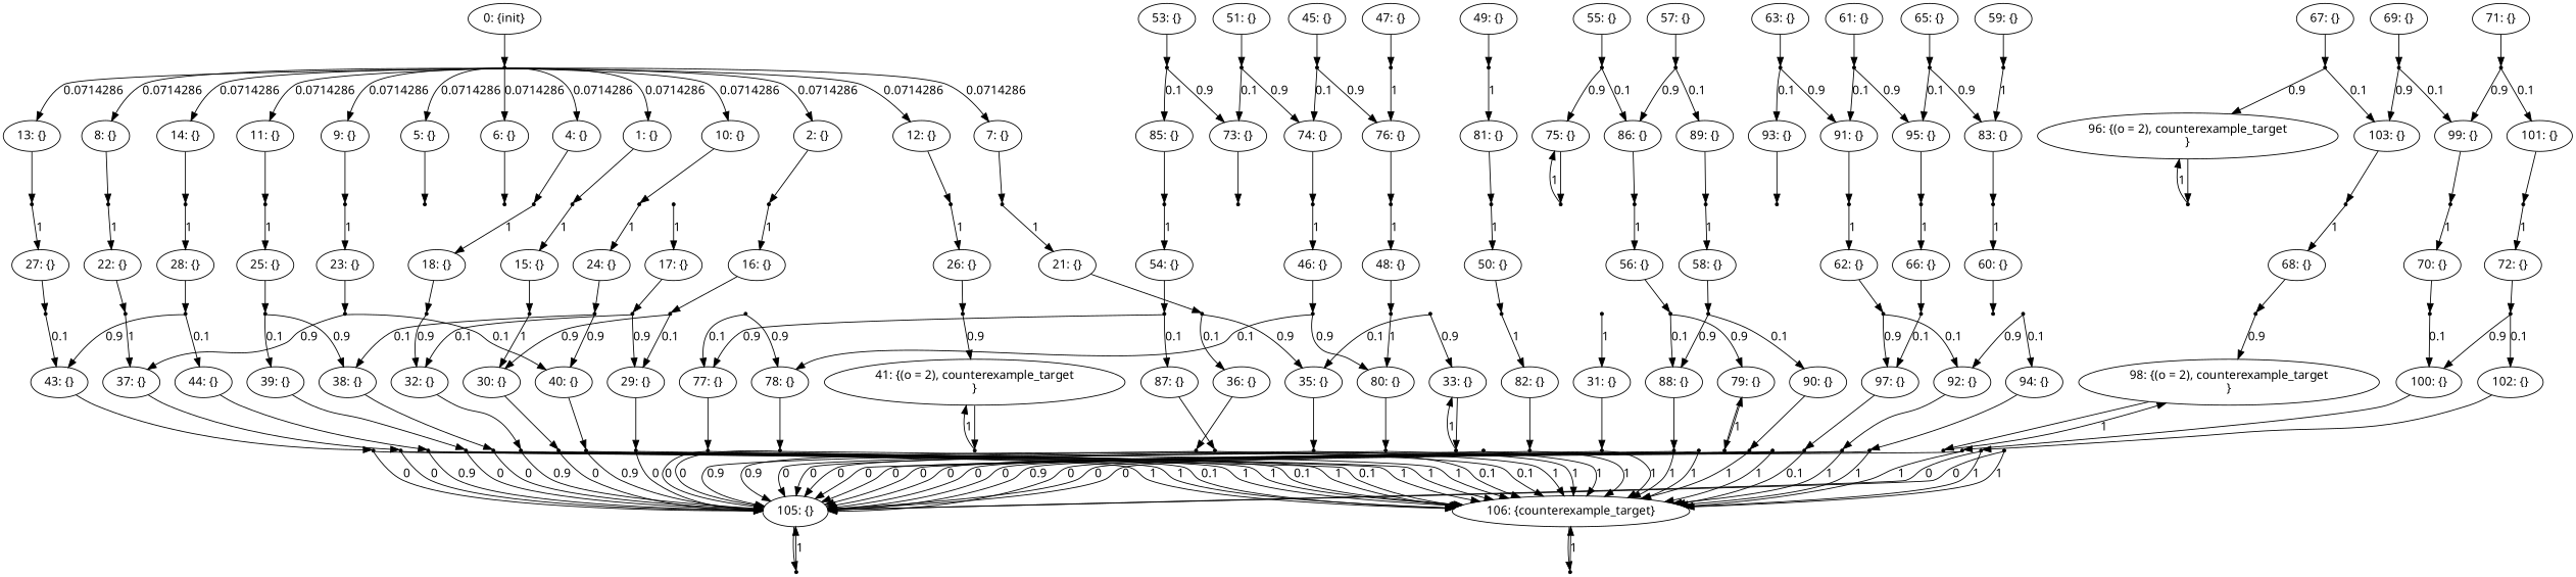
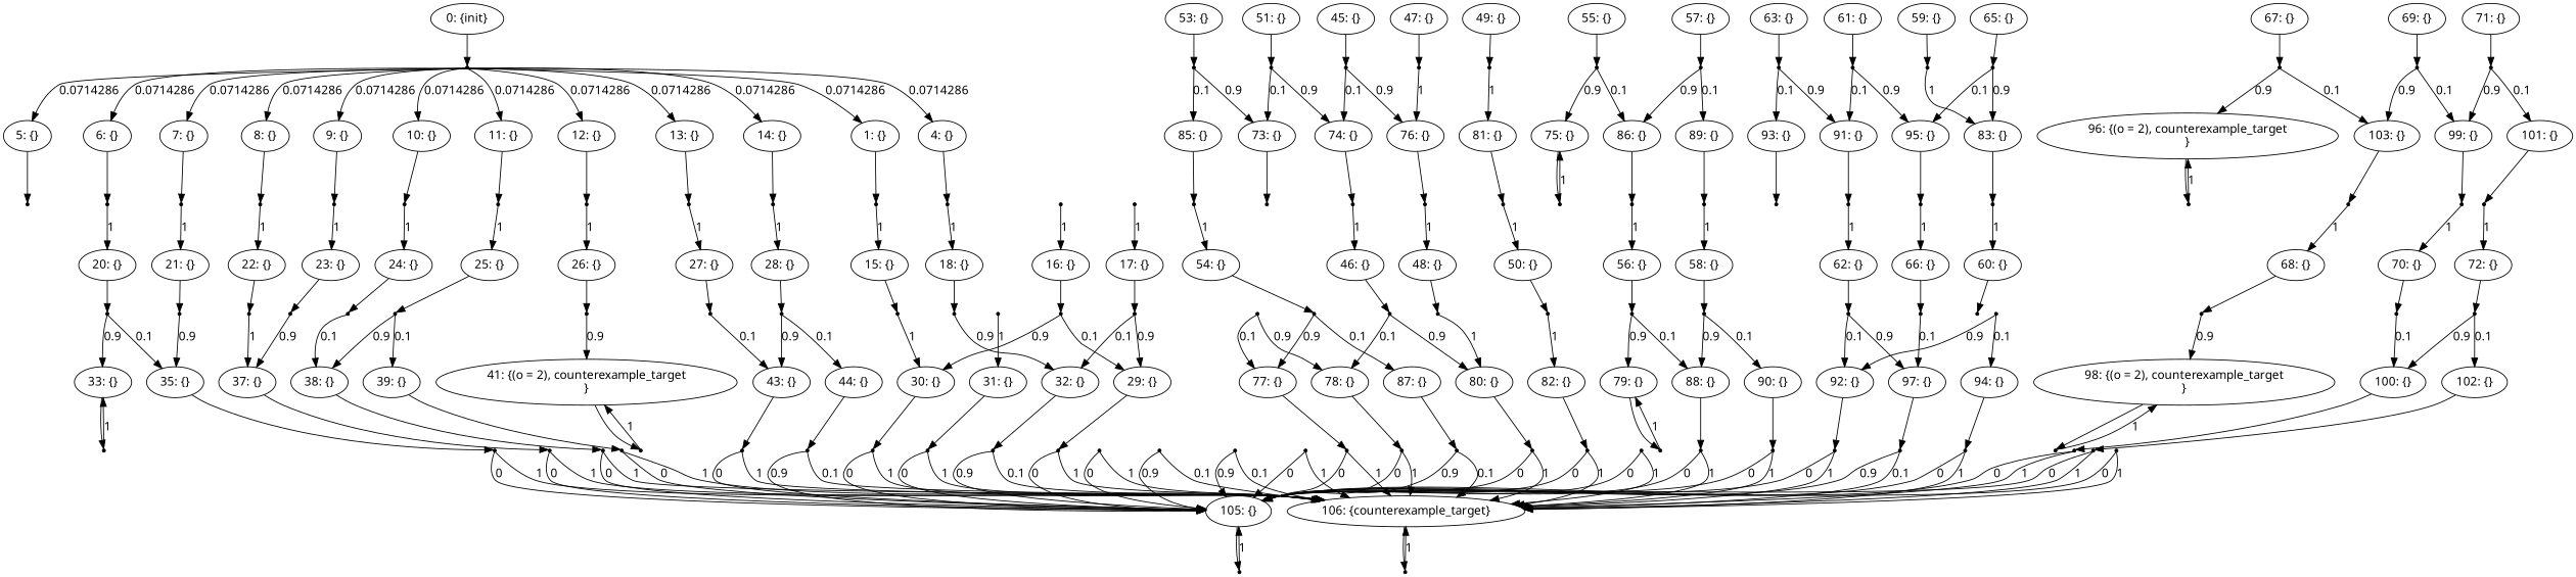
  digraph {
    fontname="Noto Sans"
    node [fontname="Noto Sans" shape=point]
    edge [fontname="Noto Sans"]
    n1 [label="0: {init}" shape=""]
    "0c0"
    n3 [label="1: {}" shape=""]
-   n4 [label="2: {}" shape=""]
    n5 [label="4: {}" shape=""]
    n6 [label="5: {}" shape=""]
    n7 [label="6: {}" shape=""]
    n8 [label="7: {}" shape=""]
    n9 [label="8: {}" shape=""]
    n10 [label="9: {}" shape=""]
    n11 [label="10: {}" shape=""]
    n12 [label="11: {}" shape=""]
    n13 [label="12: {}" shape=""]
    n14 [label="13: {}" shape=""]
    n15 [label="14: {}" shape=""]
    "1c0"
    n17 [label="15: {}" shape=""]
    "2c0"
    n19 [label="16: {}" shape=""]
    "3c0"
    n21 [label="17: {}" shape=""]
    "4c0"
    n23 [label="18: {}" shape=""]
    "5c0"
    "6c0"
+   n26 [label="20: {}" shape=""]
    "7c0"
    n28 [label="21: {}" shape=""]
    "8c0"
    n30 [label="22: {}" shape=""]
    "9c0"
    n32 [label="23: {}" shape=""]
    "10c0"
    n34 [label="24: {}" shape=""]
    "11c0"
    n36 [label="25: {}" shape=""]
    "12c0"
    n38 [label="26: {}" shape=""]
    "13c0"
    n40 [label="27: {}" shape=""]
    "14c0"
    n42 [label="28: {}" shape=""]
    "15c0"
    n44 [label="30: {}" shape=""]
    "16c0"
    n46 [label="29: {}" shape=""]
    "17c0"
    n48 [label="32: {}" shape=""]
    "18c0"
    "19c0"
    n51 [label="31: {}" shape=""]
    "20c0"
    n53 [label="33: {}" shape=""]
    n54 [label="35: {}" shape=""]
    "21c0"
-   n56 [label="36: {}" shape=""]
    "22c0"
    n58 [label="37: {}" shape=""]
    "23c0"
-   n60 [label="40: {}" shape=""]
    "24c0"
    n62 [label="38: {}" shape=""]
    "25c0"
    n64 [label="39: {}" shape=""]
    "26c0"
    n66 [label="41: {(o = 2), counterexample_target\n}" shape=""]
    "27c0"
    n68 [label="43: {}" shape=""]
    "28c0"
    n70 [label="44: {}" shape=""]
    "29c0"
    n72 [label="105: {}" shape=""]
    n73 [label="106: {counterexample_target}" shape=""]
    "30c0"
    "31c0"
    "32c0"
    "33c0"
    "34c0"
    "35c0"
    "36c0"
    "37c0"
    "38c0"
    "39c0"
    "40c0"
    "41c0"
    "42c0"
    "43c0"
    "44c0"
    n89 [label="45: {}" shape=""]
    "45c0"
    n91 [label="74: {}" shape=""]
    n92 [label="76: {}" shape=""]
    n93 [label="46: {}" shape=""]
    "46c0"
    n95 [label="78: {}" shape=""]
    n96 [label="80: {}" shape=""]
    n97 [label="47: {}" shape=""]
    "47c0"
    n99 [label="48: {}" shape=""]
    "48c0"
    n101 [label="49: {}" shape=""]
    "49c0"
    n103 [label="81: {}" shape=""]
    n104 [label="50: {}" shape=""]
    "50c0"
    n106 [label="82: {}" shape=""]
    n107 [label="51: {}" shape=""]
    "51c0"
    n109 [label="73: {}" shape=""]
    "52c0"
    n111 [label="77: {}" shape=""]
    n112 [label="53: {}" shape=""]
    "53c0"
    n114 [label="85: {}" shape=""]
    n115 [label="54: {}" shape=""]
    "54c0"
    n117 [label="87: {}" shape=""]
    n118 [label="55: {}" shape=""]
    "55c0"
    n120 [label="75: {}" shape=""]
    n121 [label="86: {}" shape=""]
    n122 [label="56: {}" shape=""]
    "56c0"
    n124 [label="79: {}" shape=""]
    n125 [label="88: {}" shape=""]
    n126 [label="57: {}" shape=""]
    "57c0"
    n128 [label="89: {}" shape=""]
    n129 [label="58: {}" shape=""]
    "58c0"
    n131 [label="90: {}" shape=""]
    n132 [label="59: {}" shape=""]
    "59c0"
    n134 [label="83: {}" shape=""]
    n135 [label="60: {}" shape=""]
    "60c0"
    n137 [label="61: {}" shape=""]
    "61c0"
    n139 [label="91: {}" shape=""]
    n140 [label="95: {}" shape=""]
    n141 [label="62: {}" shape=""]
    "62c0"
    n143 [label="92: {}" shape=""]
    n144 [label="97: {}" shape=""]
    n145 [label="63: {}" shape=""]
    "63c0"
    n147 [label="93: {}" shape=""]
    "64c0"
    n149 [label="94: {}" shape=""]
    n150 [label="65: {}" shape=""]
    "65c0"
    n152 [label="66: {}" shape=""]
    "66c0"
    n154 [label="67: {}" shape=""]
    "67c0"
    n156 [label="96: {(o = 2), counterexample_target\n}" shape=""]
    n157 [label="103: {}" shape=""]
    n158 [label="68: {}" shape=""]
    "68c0"
    n160 [label="98: {(o = 2), counterexample_target\n}" shape=""]
    n161 [label="69: {}" shape=""]
    "69c0"
    n163 [label="99: {}" shape=""]
    n164 [label="70: {}" shape=""]
    "70c0"
    n166 [label="100: {}" shape=""]
    n167 [label="71: {}" shape=""]
    "71c0"
    n169 [label="101: {}" shape=""]
    n170 [label="72: {}" shape=""]
    "72c0"
    n172 [label="102: {}" shape=""]
    "73c0"
    "74c0"
    "75c0"
    "76c0"
    "77c0"
    "78c0"
    "79c0"
    "80c0"
    "81c0"
    "82c0"
    "83c0"
    "84c0"
    "85c0"
    "86c0"
    "87c0"
    "88c0"
    "89c0"
    "90c0"
    "91c0"
    "92c0"
    "93c0"
    "94c0"
    "95c0"
    "96c0"
    "97c0"
    "98c0"
    "99c0"
    "100c0"
    "101c0"
    "102c0"
    "103c0"
    "104c0"
    "105c0"
    "106c0"
    n1 -> "0c0"
    "0c0" -> n3 [label=0.0714286]
-   "0c0" -> n4 [label=0.0714286]
    "0c0" -> n5 [label=0.0714286]
    "0c0" -> n6 [label=0.0714286]
    "0c0" -> n7 [label=0.0714286]
    "0c0" -> n8 [label=0.0714286]
    "0c0" -> n9 [label=0.0714286]
    "0c0" -> n10 [label=0.0714286]
    "0c0" -> n11 [label=0.0714286]
    "0c0" -> n12 [label=0.0714286]
    "0c0" -> n13 [label=0.0714286]
    "0c0" -> n14 [label=0.0714286]
    "0c0" -> n15 [label=0.0714286]
    n3 -> "1c0"
-   n4 -> "2c0"
    n5 -> "4c0"
    n6 -> "5c0"
    n7 -> "6c0"
    n8 -> "7c0"
    n9 -> "8c0"
    n10 -> "9c0"
    n11 -> "10c0"
    n12 -> "11c0"
    n13 -> "12c0"
    n14 -> "13c0"
    n15 -> "14c0"
    "1c0" -> n17 [label=1]
    n17 -> "15c0"
    "2c0" -> n19 [label=1]
    n19 -> "16c0"
    "3c0" -> n21 [label=1]
    n21 -> "17c0"
    "4c0" -> n23 [label=1]
    n23 -> "18c0"
+   "6c0" -> n26 [label=1]
+   n26 -> "20c0"
    "7c0" -> n28 [label=1]
    n28 -> "21c0"
    "8c0" -> n30 [label=1]
    n30 -> "22c0"
    "9c0" -> n32 [label=1]
    n32 -> "23c0"
    "10c0" -> n34 [label=1]
    n34 -> "24c0"
    "11c0" -> n36 [label=1]
    n36 -> "25c0"
    "12c0" -> n38 [label=1]
    n38 -> "26c0"
    "13c0" -> n40 [label=1]
    n40 -> "27c0"
    "14c0" -> n42 [label=1]
    n42 -> "28c0"
    "15c0" -> n44 [label=1]
    n44 -> "30c0"
    "16c0" -> n44 [label=0.9]
    "16c0" -> n46 [label=0.1]
    n46 -> "29c0"
    "17c0" -> n46 [label=0.9]
    "17c0" -> n48 [label=0.1]
    n48 -> "32c0"
    "18c0" -> n48 [label=0.9]
    "19c0" -> n51 [label=1]
    n51 -> "31c0"
    "20c0" -> n53 [label=0.9]
    "20c0" -> n54 [label=0.1]
    n53 -> "33c0"
    n54 -> "35c0"
    "21c0" -> n54 [label=0.9]
-   "21c0" -> n56 [label=0.1]
-   n56 -> "36c0"
    "22c0" -> n58 [label=1]
    n58 -> "37c0"
    "23c0" -> n58 [label=0.9]
-   "23c0" -> n60 [label=0.1]
-   n60 -> "40c0"
-   "24c0" -> n60 [label=0.9]
    "24c0" -> n62 [label=0.1]
    n62 -> "38c0"
    "25c0" -> n62 [label=0.9]
    "25c0" -> n64 [label=0.1]
    n64 -> "39c0"
    "26c0" -> n66 [label=0.9]
    n66 -> "41c0"
    "27c0" -> n68 [label=0.1]
    n68 -> "43c0"
    "28c0" -> n68 [label=0.9]
    "28c0" -> n70 [label=0.1]
    n70 -> "44c0"
    "29c0" -> n72 [label=0]
    "29c0" -> n73 [label=1]
    n72 -> "105c0"
    n73 -> "106c0"
    "30c0" -> n72 [label=0]
    "30c0" -> n73 [label=1]
    "31c0" -> n72 [label=0]
    "31c0" -> n73 [label=1]
    "32c0" -> n72 [label=0.9]
    "32c0" -> n73 [label=0.1]
    "33c0" -> n53 [label=1]
    "34c0" -> n72 [label=0]
    "34c0" -> n73 [label=1]
    "35c0" -> n72 [label=0]
    "35c0" -> n73 [label=1]
    "36c0" -> n72 [label=0.9]
    "36c0" -> n73 [label=0.1]
    "37c0" -> n72 [label=0]
    "37c0" -> n73 [label=1]
    "38c0" -> n72 [label=0]
    "38c0" -> n73 [label=1]
    "39c0" -> n72 [label=0]
    "39c0" -> n73 [label=1]
    "40c0" -> n72 [label=0.9]
    "40c0" -> n73 [label=0.1]
    "41c0" -> n66 [label=1]
    "42c0" -> n72 [label=0]
    "42c0" -> n73 [label=1]
    "43c0" -> n72 [label=0]
    "43c0" -> n73 [label=1]
    "44c0" -> n72 [label=0.9]
    "44c0" -> n73 [label=0.1]
    n89 -> "45c0"
    "45c0" -> n91 [label=0.1]
    "45c0" -> n92 [label=0.9]
    n91 -> "74c0"
    n92 -> "76c0"
    n93 -> "46c0"
    "46c0" -> n95 [label=0.1]
    "46c0" -> n96 [label=0.9]
    n95 -> "78c0"
    n96 -> "80c0"
    n97 -> "47c0"
    "47c0" -> n92 [label=1]
    n99 -> "48c0"
    "48c0" -> n96 [label=1]
    n101 -> "49c0"
    "49c0" -> n103 [label=1]
    n103 -> "81c0"
    n104 -> "50c0"
    "50c0" -> n106 [label=1]
    n106 -> "82c0"
    n107 -> "51c0"
    "51c0" -> n91 [label=0.9]
    "51c0" -> n109 [label=0.1]
    n109 -> "73c0"
    "52c0" -> n95 [label=0.9]
    "52c0" -> n111 [label=0.1]
    n111 -> "77c0"
    n112 -> "53c0"
    "53c0" -> n109 [label=0.9]
    "53c0" -> n114 [label=0.1]
    n114 -> "85c0"
    n115 -> "54c0"
    "54c0" -> n111 [label=0.9]
    "54c0" -> n117 [label=0.1]
    n117 -> "87c0"
    n118 -> "55c0"
    "55c0" -> n120 [label=0.9]
    "55c0" -> n121 [label=0.1]
    n120 -> "75c0"
    n121 -> "86c0"
    n122 -> "56c0"
    "56c0" -> n124 [label=0.9]
    "56c0" -> n125 [label=0.1]
    n124 -> "79c0"
    n125 -> "88c0"
    n126 -> "57c0"
    "57c0" -> n121 [label=0.9]
    "57c0" -> n128 [label=0.1]
    n128 -> "89c0"
    n129 -> "58c0"
    "58c0" -> n125 [label=0.9]
    "58c0" -> n131 [label=0.1]
    n131 -> "90c0"
    n132 -> "59c0"
    "59c0" -> n134 [label=1]
    n134 -> "83c0"
    n135 -> "60c0"
    n137 -> "61c0"
    "61c0" -> n139 [label=0.1]
    "61c0" -> n140 [label=0.9]
    n139 -> "91c0"
    n140 -> "95c0"
    n141 -> "62c0"
    "62c0" -> n143 [label=0.1]
    "62c0" -> n144 [label=0.9]
    n143 -> "92c0"
    n144 -> "97c0"
    n145 -> "63c0"
    "63c0" -> n139 [label=0.9]
    "63c0" -> n147 [label=0.1]
    n147 -> "93c0"
    "64c0" -> n143 [label=0.9]
    "64c0" -> n149 [label=0.1]
    n149 -> "94c0"
    n150 -> "65c0"
    "65c0" -> n134 [label=0.9]
    "65c0" -> n140 [label=0.1]
    n152 -> "66c0"
    "66c0" -> n144 [label=0.1]
    n154 -> "67c0"
    "67c0" -> n156 [label=0.9]
    "67c0" -> n157 [label=0.1]
    n156 -> "96c0"
    n157 -> "103c0"
    n158 -> "68c0"
    "68c0" -> n160 [label=0.9]
    n160 -> "98c0"
    n161 -> "69c0"
    "69c0" -> n157 [label=0.9]
    "69c0" -> n163 [label=0.1]
    n163 -> "99c0"
    n164 -> "70c0"
    "70c0" -> n166 [label=0.1]
    n166 -> "100c0"
    n167 -> "71c0"
    "71c0" -> n163 [label=0.9]
    "71c0" -> n169 [label=0.1]
    n169 -> "101c0"
    n170 -> "72c0"
    "72c0" -> n166 [label=0.9]
    "72c0" -> n172 [label=0.1]
    n172 -> "102c0"
    "74c0" -> n93 [label=1]
    "75c0" -> n120 [label=1]
    "76c0" -> n99 [label=1]
    "77c0" -> n72 [label=0]
    "77c0" -> n73 [label=1]
    "78c0" -> n72 [label=0]
    "78c0" -> n73 [label=1]
    "79c0" -> n124 [label=1]
    "80c0" -> n72 [label=0]
    "80c0" -> n73 [label=1]
    "81c0" -> n104 [label=1]
    "82c0" -> n72 [label=0]
    "82c0" -> n73 [label=1]
    "83c0" -> n135 [label=1]
    "84c0" -> n72 [label=0]
    "84c0" -> n73 [label=1]
    "85c0" -> n115 [label=1]
    "86c0" -> n122 [label=1]
    "87c0" -> n72 [label=0.9]
    "87c0" -> n73 [label=0.1]
    "88c0" -> n72 [label=0]
    "88c0" -> n73 [label=1]
    "89c0" -> n129 [label=1]
    "90c0" -> n72 [label=0]
    "90c0" -> n73 [label=1]
    "91c0" -> n141 [label=1]
    "92c0" -> n72 [label=0]
    "92c0" -> n73 [label=1]
    "94c0" -> n72 [label=0]
    "94c0" -> n73 [label=1]
    "95c0" -> n152 [label=1]
    "96c0" -> n156 [label=1]
    "97c0" -> n72 [label=0.9]
    "97c0" -> n73 [label=0.1]
    "98c0" -> n160 [label=1]
    "99c0" -> n164 [label=1]
    "100c0" -> n72 [label=0]
    "100c0" -> n73 [label=1]
    "101c0" -> n170 [label=1]
    "102c0" -> n72 [label=0]
    "102c0" -> n73 [label=1]
    "103c0" -> n158 [label=1]
    "104c0" -> n72 [label=0]
    "104c0" -> n73 [label=1]
    "105c0" -> n72 [label=1]
    "106c0" -> n73 [label=1]
  }
